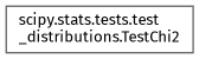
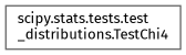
  digraph {
    rankdir=TB
    fontname="Fira Sans"
-   n1 [color=grey40 fillcolor=white fontname="Fira Sans" fontsize=10 height=0.2 label="scipy.stats.tests.test\l_distributions.TestChi2" shape=box style=filled width=0.4]
+   n1 [color=grey40 fillcolor=white fontname="Fira Sans" fontsize=10 height=0.2 label="scipy.stats.tests.test\l_distributions.TestChi4" shape=box style=filled width=0.4]
  }
